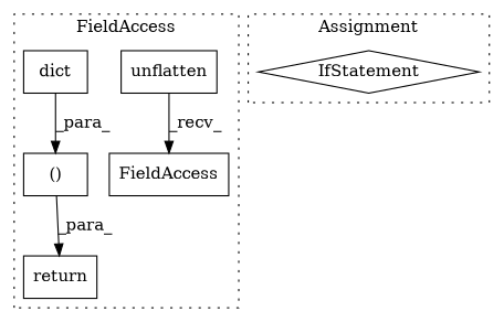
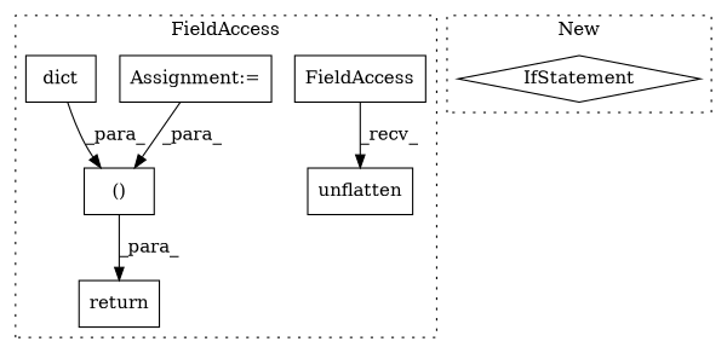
  digraph {
    node [a=32 shape=box]
    n1 [l="10,1" label=unflatten s="979,1000"]
+   n2 [a=7 l=1 label="Assignment:=" s=946]
    n3 [a=106 l=29 label="()" s=1111]
    n4 [a=22 l=31 label=FieldAccess s=947]
    n5 [l=6 label=dict s=1134]
    n6 [a=41 l=12 label=return s=1099]
    n7 [a=25 l=35 label=IfStatement s=1231 shape=diamond]
    subgraph cluster_1 {
      label=FieldAccess
      style=dotted
      n1
+     n2
      n3
      n4
      n5
      n6
    }
    subgraph cluster_2 {
-     label=Assignment
+     label=New
      style=dotted
      n7
    }
+   n2 -> n3 [label=_para_]
    n3 -> n6 [label=_para_]
-   n1 -> n4 [label=_recv_]
+   n4 -> n1 [label=_recv_]
    n5 -> n3 [label=_para_]
  }
